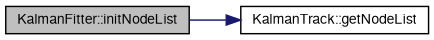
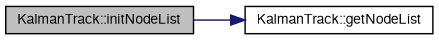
  digraph {
    rankdir=LR
    node [color=black fontname=FreeSans fontsize=10 shape=record]
-   n1 [fillcolor=grey75 fontcolor=black height=0.2 label="KalmanFitter::initNodeList" style=filled width=0.4]
+   n1 [fillcolor=grey75 fontcolor=black height=0.2 label="KalmanTrack::initNodeList" style=filled width=0.4]
    n2 [height=0.2 label="KalmanTrack::getNodeList" width=0.4]
    n1 -> n2 [color=midnightblue fontname=FreeSans fontsize=10 labelfontname=FreeSans labelfontsize=10 style=solid]
  }
